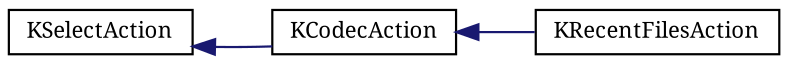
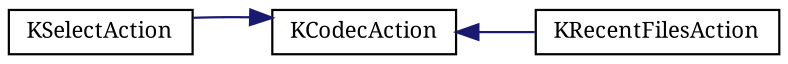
  digraph {
    fontname="Noto Serif"
    rankdir=LR
    node [color=black fillcolor=white fontname="Noto Serif" fontsize=10 shape=record style=filled]
    edge [color=midnightblue dir=back fontname="Noto Serif" fontsize=10 labelfontname=Helvetica labelfontsize=10 style=solid]
    n1 [height=0.2 label=KSelectAction width=0.4]
    n2 [height=0.2 label=KCodecAction width=0.4]
    n3 [height=0.2 label=KRecentFilesAction width=0.4]
-   n1 -> n2
+   n2 -> n1
    n2 -> n3
  }
